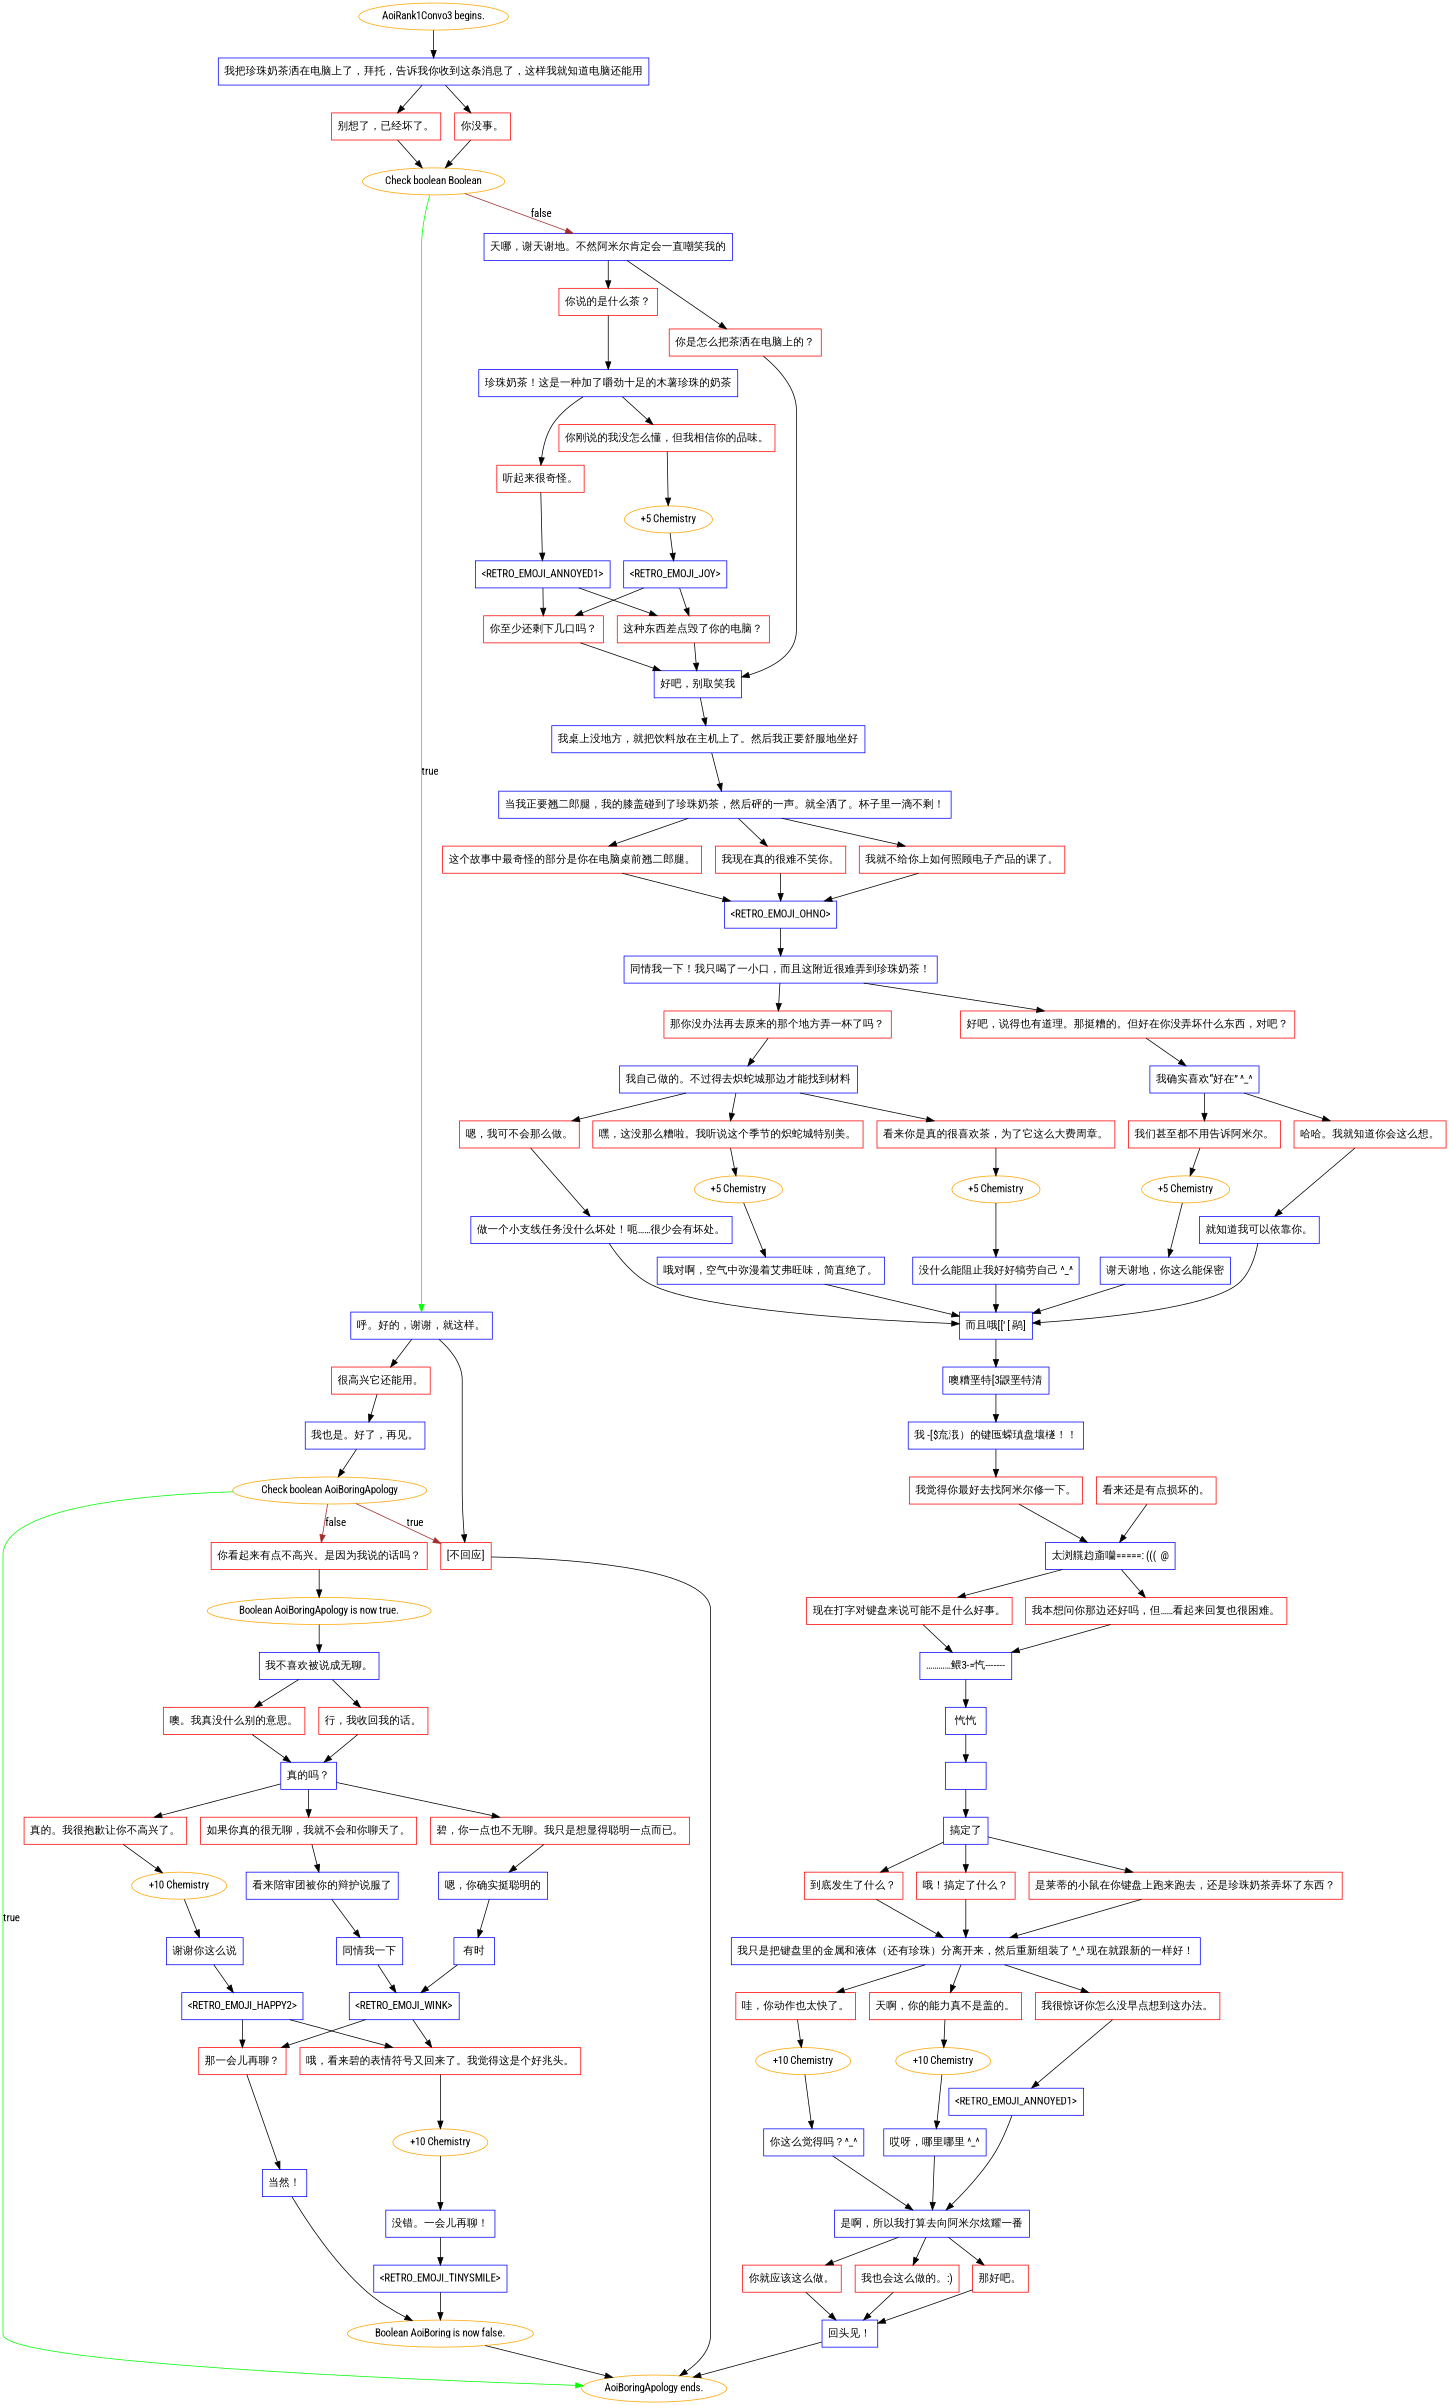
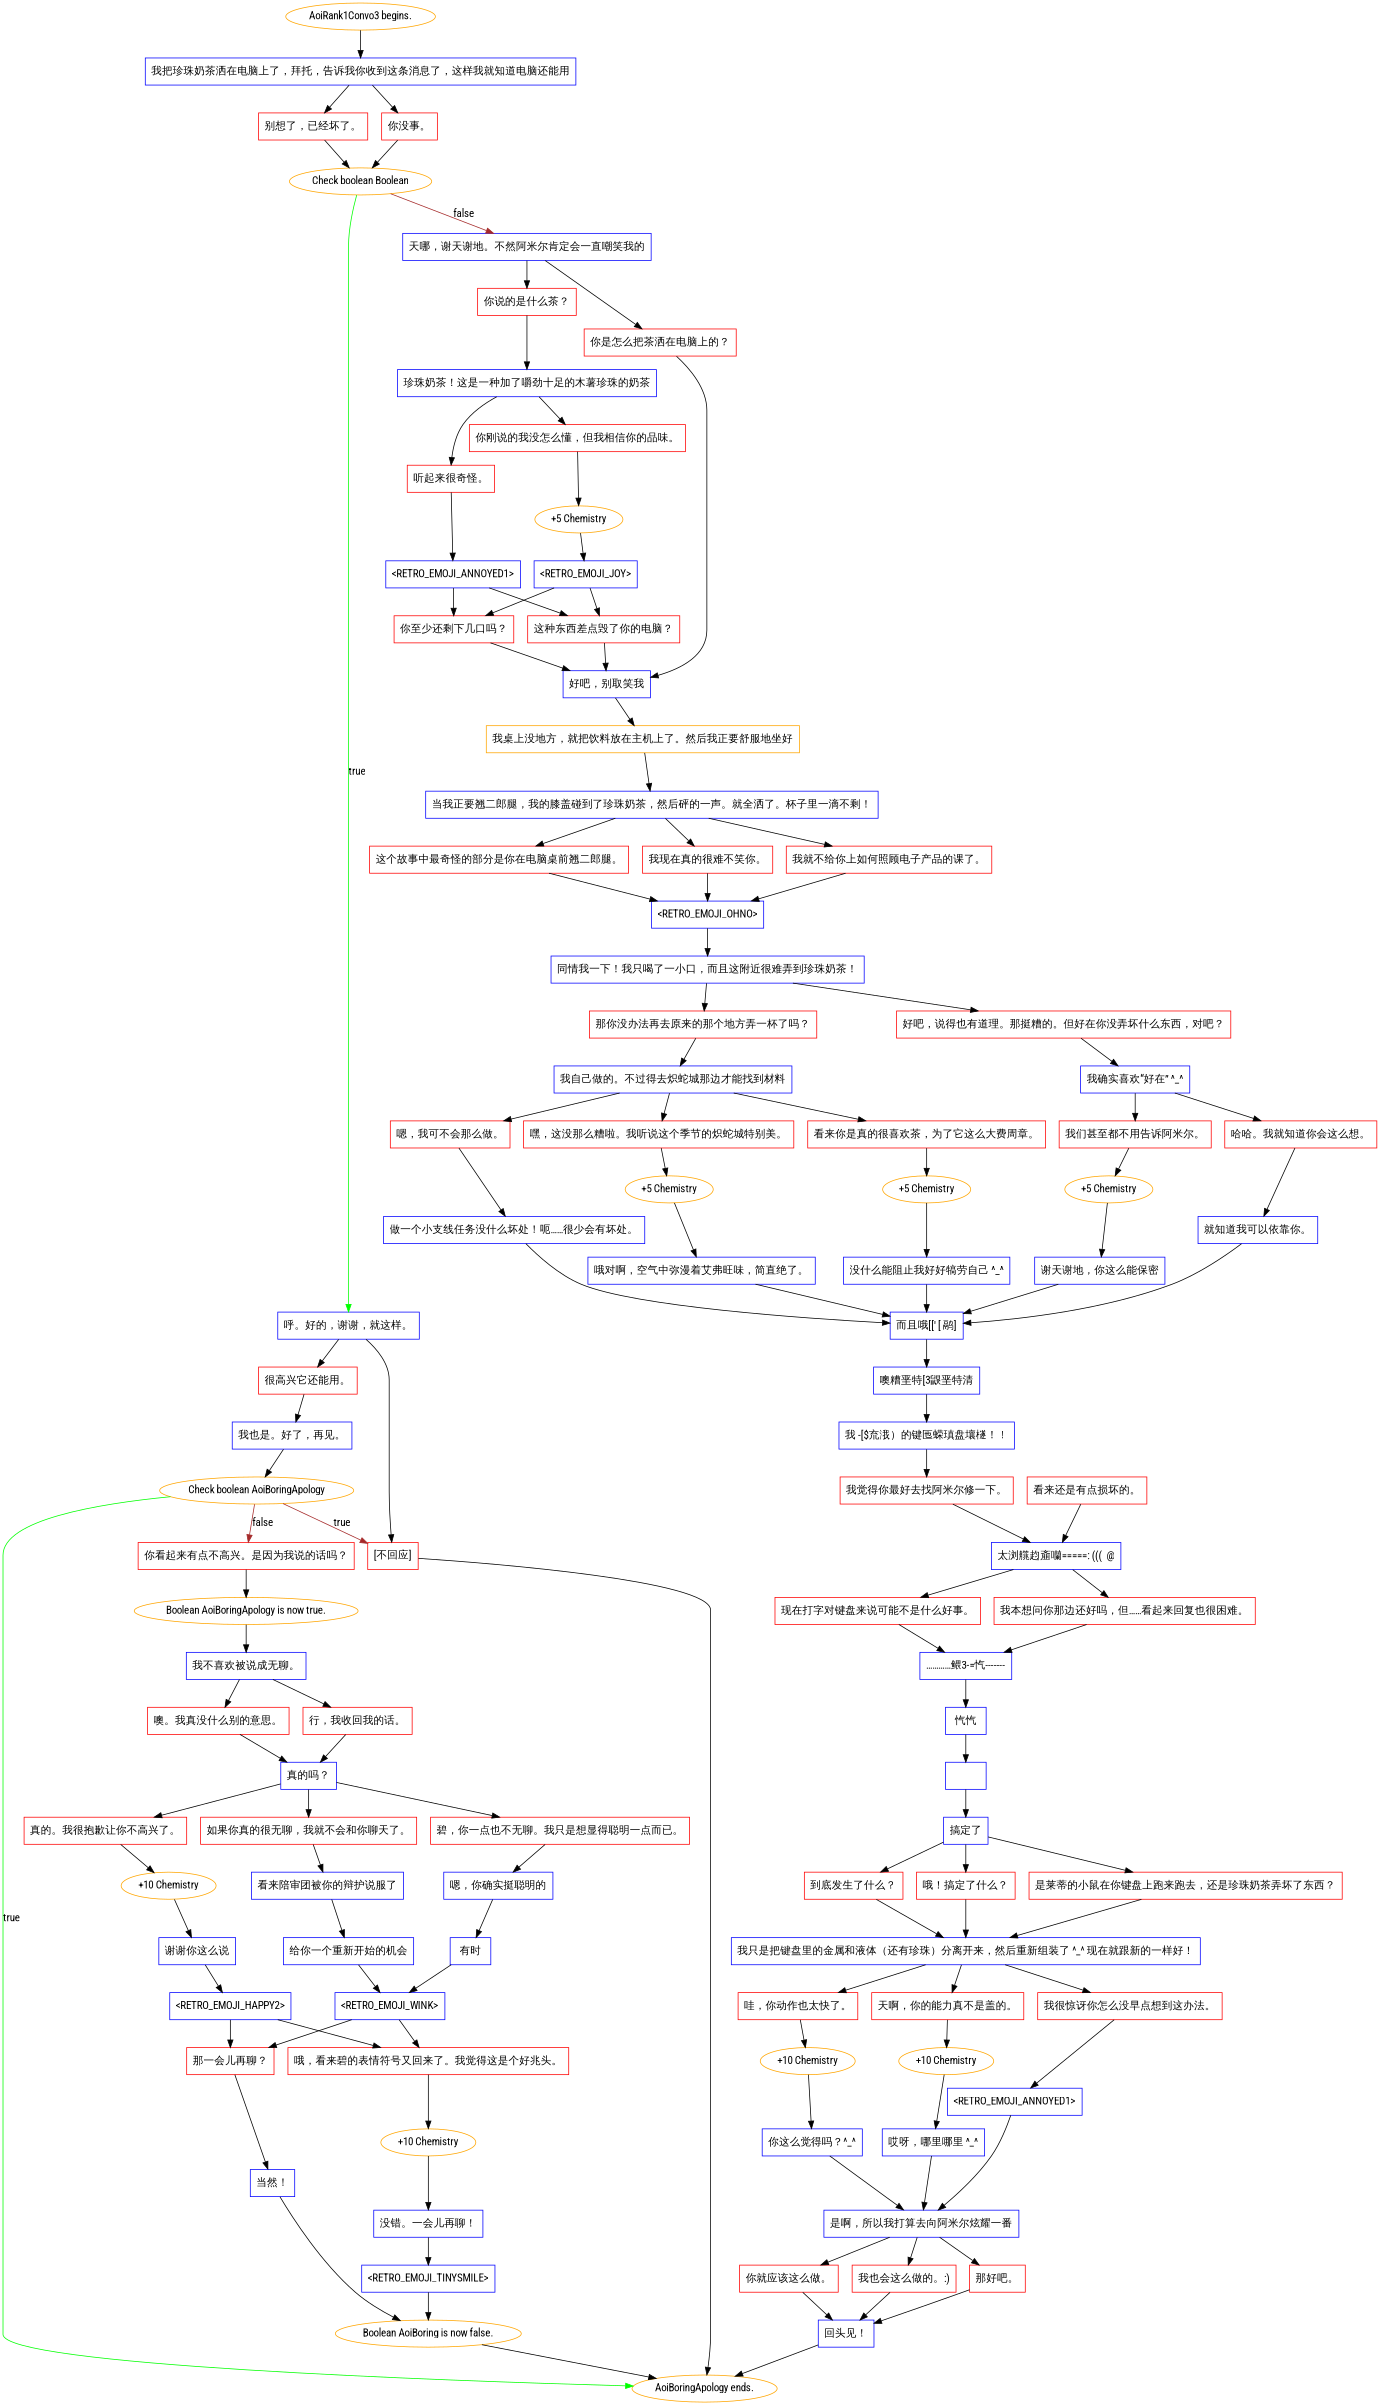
  digraph {
    fontname="Roboto Condensed"
    node [color=blue fontname="Roboto Condensed" shape=box]
    edge [fontname="Roboto Condensed"]
    "AoiRank1Convo3 begins." [color=orange shape=""]
    n2 [label="我把珍珠奶茶洒在电脑上了，拜托，告诉我你收到这条消息了，这样我就知道电脑还能用"]
    n3 [color=red label="别想了，已经坏了。"]
    n4 [color=red label="你没事。"]
    n5 [color=orange label="Check boolean Boolean" shape=""]
    n6 [label="呼。好的，谢谢，就这样。"]
    n7 [label="天哪，谢天谢地。不然阿米尔肯定会一直嘲笑我的"]
    n8 [color=red label="很高兴它还能用。"]
    n9 [color=red label="[不回应]"]
    n10 [color=red label="你说的是什么茶？"]
    n11 [color=red label="你是怎么把茶洒在电脑上的？"]
    n12 [label="我也是。好了，再见。"]
    n13 [color=orange label="AoiBoringApology ends." shape=""]
    n14 [label="珍珠奶茶！这是一种加了嚼劲十足的木薯珍珠的奶茶"]
    n15 [label="好吧，别取笑我"]
    n16 [color=orange label="Check boolean AoiBoringApology" shape=""]
    n17 [color=red label="你刚说的我没怎么懂，但我相信你的品味。"]
    n18 [color=red label="听起来很奇怪。"]
-   n19 [label="我桌上没地方，就把饮料放在主机上了。然后我正要舒服地坐好"]
+   n19 [color=orange label="我桌上没地方，就把饮料放在主机上了。然后我正要舒服地坐好"]
    n20 [color=red label="你看起来有点不高兴。是因为我说的话吗？"]
    n21 [color=orange label="+5 Chemistry" shape=""]
    n22 [label="<RETRO_EMOJI_ANNOYED1>"]
    n23 [label="当我正要翘二郎腿，我的膝盖碰到了珍珠奶茶，然后砰的一声。就全洒了。杯子里一滴不剩！"]
    n24 [color=orange label="Boolean AoiBoringApology is now true." shape=""]
    n25 [label="<RETRO_EMOJI_JOY>"]
    n26 [color=red label="你至少还剩下几口吗？"]
    n27 [color=red label="这种东西差点毁了你的电脑？"]
    n28 [color=red label="这个故事中最奇怪的部分是你在电脑桌前翘二郎腿。"]
    n29 [color=red label="我现在真的很难不笑你。"]
    n30 [color=red label="我就不给你上如何照顾电子产品的课了。"]
    n31 [label="我不喜欢被说成无聊。"]
    n32 [label="<RETRO_EMOJI_OHNO>"]
    n33 [color=red label="噢。我真没什么别的意思。"]
    n34 [color=red label="行，我收回我的话。"]
    n35 [label="同情我一下！我只喝了一小口，而且这附近很难弄到珍珠奶茶！"]
    n36 [label="真的吗？"]
    n37 [color=red label="那你没办法再去原来的那个地方弄一杯了吗？"]
    n38 [color=red label="好吧，说得也有道理。那挺糟的。但好在你没弄坏什么东西，对吧？"]
    n39 [color=red label="真的。我很抱歉让你不高兴了。"]
    n40 [color=red label="碧，你一点也不无聊。我只是想显得聪明一点而已。"]
    n41 [color=red label="如果你真的很无聊，我就不会和你聊天了。"]
    n42 [label="我自己做的。不过得去炽蛇城那边才能找到材料"]
    n43 [label="我确实喜欢“好在” ^_^"]
    n44 [color=orange label="+10 Chemistry" shape=""]
    n45 [label="嗯，你确实挺聪明的"]
    n46 [label="看来陪审团被你的辩护说服了"]
    n47 [color=red label="嗯，我可不会那么做。"]
    n48 [color=red label="嘿，这没那么糟啦。我听说这个季节的炽蛇城特别美。"]
    n49 [color=red label="看来你是真的很喜欢茶，为了它这么大费周章。"]
    n50 [color=red label="我们甚至都不用告诉阿米尔。"]
    n51 [color=red label="哈哈。我就知道你会这么想。"]
    n52 [label="谢谢你这么说"]
    n53 [label="有时"]
-   n54 [label="同情我一下"]
+   n54 [label="给你一个重新开始的机会"]
    n55 [label="做一个小支线任务没什么坏处！呃……很少会有坏处。"]
    n56 [color=orange label="+5 Chemistry" shape=""]
    n57 [color=orange label="+5 Chemistry" shape=""]
    n58 [color=orange label="+5 Chemistry" shape=""]
    n59 [label="就知道我可以依靠你。"]
    n60 [label="<RETRO_EMOJI_HAPPY2>"]
    n61 [label="<RETRO_EMOJI_WINK>"]
    n62 [label="而且哦[[' [ 鹝]"]
    n63 [label="哦对啊，空气中弥漫着艾弗旺味，简直绝了。"]
    n64 [label="没什么能阻止我好好犒劳自己 ^_^"]
    n65 [label="谢天谢地，你这么能保密"]
    n66 [color=red label="那一会儿再聊？"]
    n67 [color=red label="哦，看来碧的表情符号又回来了。我觉得这是个好兆头。"]
    n68 [label="噢糟垩特[3鼳垩特清"]
    n69 [label="当然！"]
    n70 [color=orange label="+10 Chemistry" shape=""]
    n71 [label="我 -[$㐬涐）的键匜蝾瑱盘壤檖！！"]
    n72 [color=orange label="Boolean AoiBoring is now false." shape=""]
    n73 [label="没错。一会儿再聊！"]
    n74 [color=red label="我觉得你最好去找阿米尔修一下。"]
    n75 [label="<RETRO_EMOJI_TINYSMILE>"]
    n76 [color=red label="看来还是有点损坏的。"]
    n77 [label="太浏艞赹齑囒=====: (((  @"]
    n78 [color=red label="现在打字对键盘来说可能不是什么好事。"]
    n79 [color=red label="我本想问你那边还好吗，但……看起来回复也很困难。"]
    n80 [label="…………鳂3-=忾-------"]
    n81 [label="忾忾"]
    n82 [label=" "]
    n83 [label="搞定了"]
    n84 [color=red label="到底发生了什么？"]
    n85 [color=red label="哦！搞定了什么？"]
    n86 [color=red label="是莱蒂的小鼠在你键盘上跑来跑去，还是珍珠奶茶弄坏了东西？"]
    n87 [label="我只是把键盘里的金属和液体（还有珍珠）分离开来，然后重新组装了 ^_^ 现在就跟新的一样好！"]
    n88 [color=red label="哇，你动作也太快了。"]
    n89 [color=red label="天啊，你的能力真不是盖的。"]
    n90 [color=red label="我很惊讶你怎么没早点想到这办法。"]
    n91 [color=orange label="+10 Chemistry" shape=""]
    n92 [color=orange label="+10 Chemistry" shape=""]
    n93 [label="<RETRO_EMOJI_ANNOYED1>"]
    n94 [label="你这么觉得吗？^_^"]
    n95 [label="哎呀，哪里哪里 ^_^"]
    n96 [label="是啊，所以我打算去向阿米尔炫耀一番"]
    n97 [color=red label="你就应该这么做。"]
    n98 [color=red label="我也会这么做的。:)"]
    n99 [color=red label="那好吧。"]
    n100 [label="回头见！"]
    "AoiRank1Convo3 begins." -> n2
    n2 -> n3
    n2 -> n4
    n3 -> n5
    n4 -> n5
    n5 -> n6 [color=green label=true]
    n5 -> n7 [color=brown label=false]
    n6 -> n8
    n6 -> n9
    n7 -> n10
    n7 -> n11
    n8 -> n12
    n9 -> n13
    n10 -> n14
    n11 -> n15
    n12 -> n16
    n14 -> n17
    n14 -> n18
    n15 -> n19
    n16 -> n9 [color=brown label=true]
    n16 -> n13 [color=green label=true]
    n16 -> n20 [color=brown label=false]
    n17 -> n21
    n18 -> n22
    n19 -> n23
    n20 -> n24
    n21 -> n25
    n22 -> n26
    n22 -> n27
    n23 -> n28
    n23 -> n29
    n23 -> n30
    n24 -> n31
    n25 -> n26
    n25 -> n27
    n26 -> n15
    n27 -> n15
    n28 -> n32
    n29 -> n32
    n30 -> n32
    n31 -> n33
    n31 -> n34
    n32 -> n35
    n33 -> n36
    n34 -> n36
    n35 -> n37
    n35 -> n38
    n36 -> n39
    n36 -> n40
    n36 -> n41
    n37 -> n42
    n38 -> n43
    n39 -> n44
    n40 -> n45
    n41 -> n46
    n42 -> n47
    n42 -> n48
    n42 -> n49
    n43 -> n50
    n43 -> n51
    n44 -> n52
    n45 -> n53
    n46 -> n54
    n47 -> n55
    n48 -> n56
    n49 -> n57
    n50 -> n58
    n51 -> n59
    n52 -> n60
    n53 -> n61
    n54 -> n61
    n55 -> n62
    n56 -> n63
    n57 -> n64
    n58 -> n65
    n59 -> n62
    n60 -> n66
    n60 -> n67
    n61 -> n66
    n61 -> n67
    n62 -> n68
    n63 -> n62
    n64 -> n62
    n65 -> n62
    n66 -> n69
    n67 -> n70
    n68 -> n71
    n69 -> n72
    n70 -> n73
    n71 -> n74
    n72 -> n13
    n73 -> n75
    n74 -> n77
    n75 -> n72
    n76 -> n77
    n77 -> n78
    n77 -> n79
    n78 -> n80
    n79 -> n80
    n80 -> n81
    n81 -> n82
    n82 -> n83
    n83 -> n84
    n83 -> n85
    n83 -> n86
    n84 -> n87
    n85 -> n87
    n86 -> n87
    n87 -> n88
    n87 -> n89
    n87 -> n90
    n88 -> n91
    n89 -> n92
    n90 -> n93
    n91 -> n94
    n92 -> n95
    n93 -> n96
    n94 -> n96
    n95 -> n96
    n96 -> n97
    n96 -> n98
    n96 -> n99
    n97 -> n100
    n98 -> n100
    n99 -> n100
    n100 -> n13
  }
